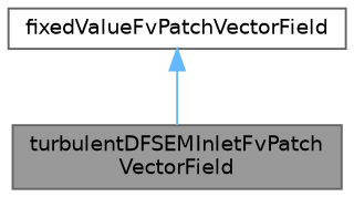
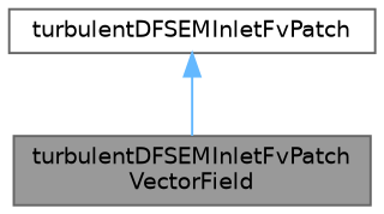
  digraph {
    node [color=gray40 fontname=Helvetica fontsize=10 shape=box style=filled]
    n1 [fillcolor=grey60 fontcolor=black height=0.2 label="turbulentDFSEMInletFvPatch\lVectorField" width=0.4]
-   n2 [fillcolor=white height=0.2 label=fixedValueFvPatchVectorField width=0.4]
+   n2 [fillcolor=white height=0.2 label=turbulentDFSEMInletFvPatch width=0.4]
    n2 -> n1 [color=steelblue1 dir=back fontname=Helvetica fontsize=10 labelfontname=Helvetica labelfontsize=10 style=solid]
  }
